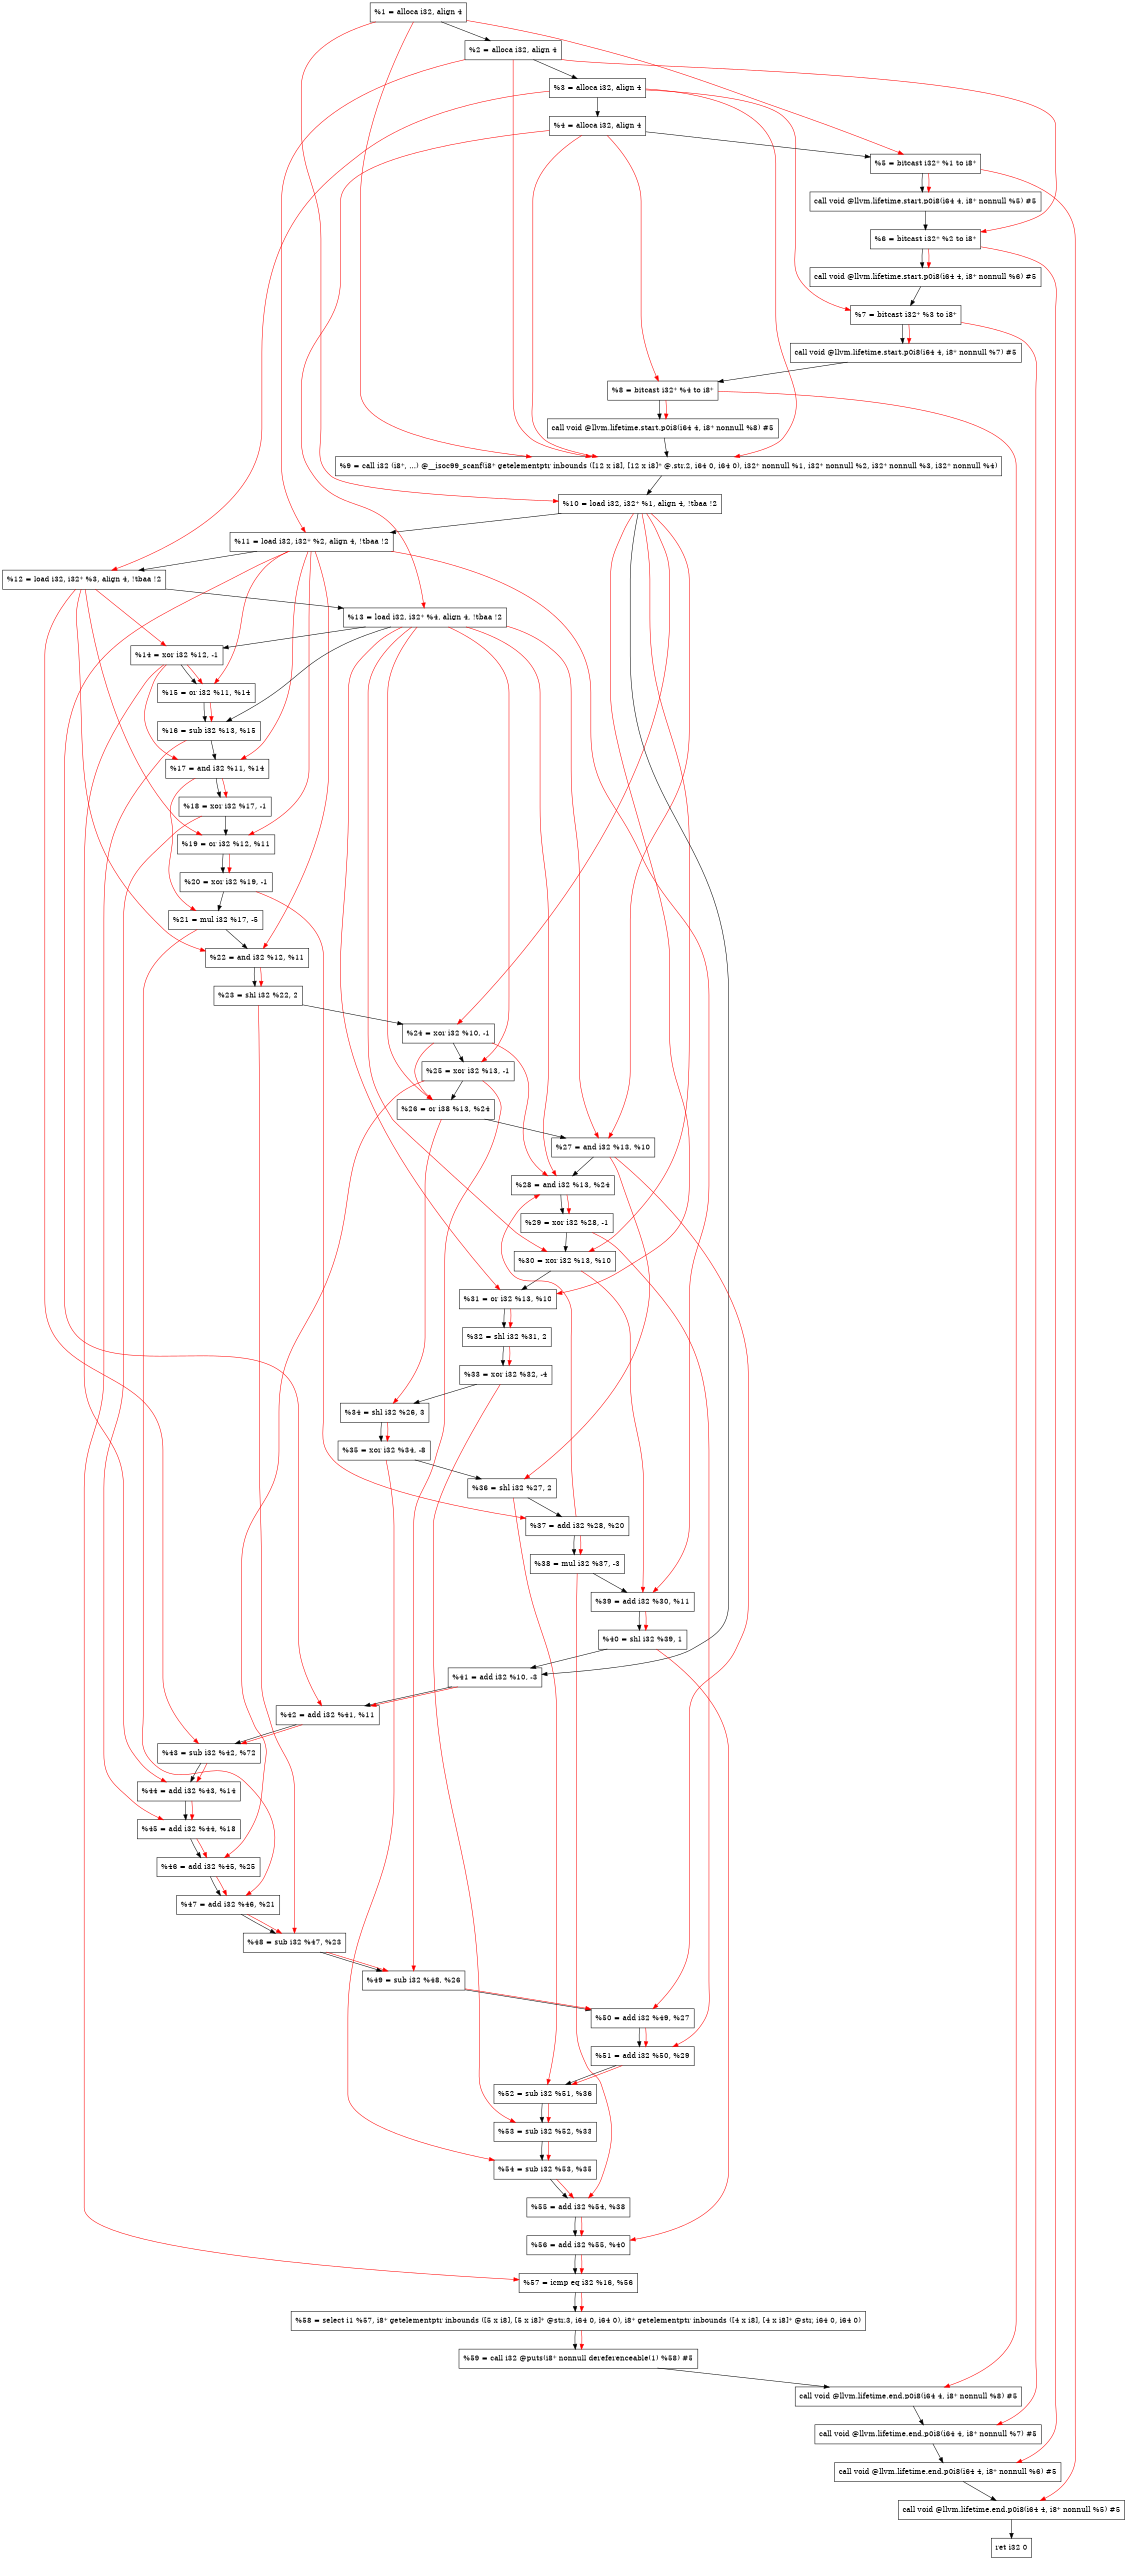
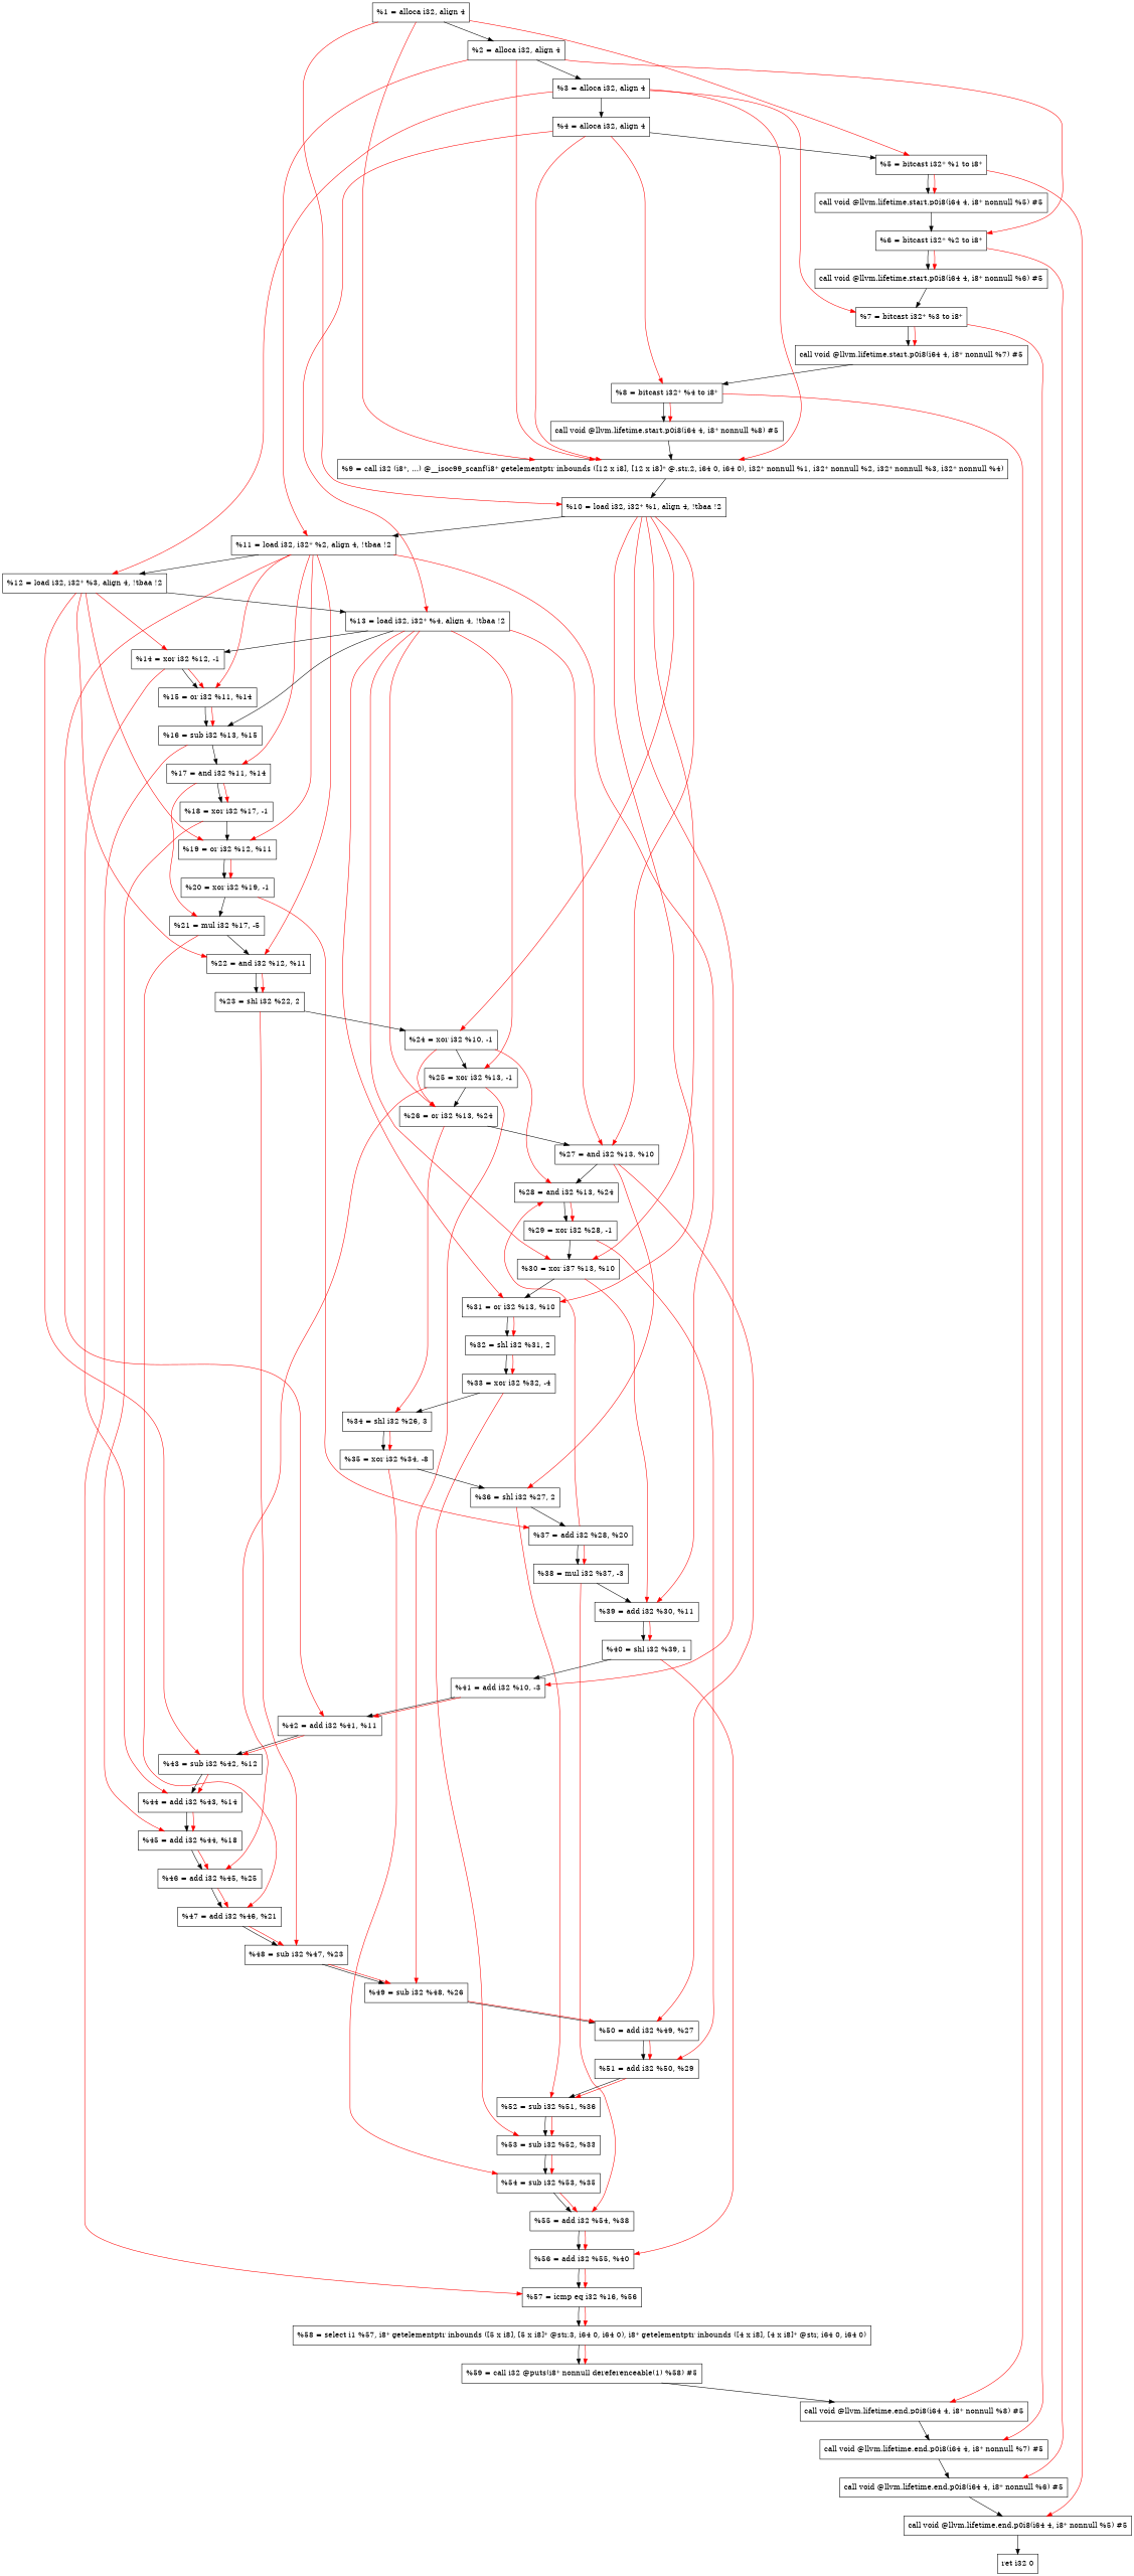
  digraph {
    node [shape=record]
    edge [color=red]
    n1 [label="  %1 = alloca i32, align 4"]
    n2 [label="  %2 = alloca i32, align 4"]
    n3 [label="  %5 = bitcast i32* %1 to i8*"]
    n4 [label="  %9 = call i32 (i8*, ...) @__isoc99_scanf(i8* getelementptr inbounds ([12 x i8], [12 x i8]* @.str.2, i64 0, i64 0), i32* nonnull %1, i32* nonnull %2, i32* nonnull %3, i32* nonnull %4)"]
    n5 [label="  %10 = load i32, i32* %1, align 4, !tbaa !2"]
    n6 [label="  %3 = alloca i32, align 4"]
    n7 [label="  %6 = bitcast i32* %2 to i8*"]
    n8 [label="  %11 = load i32, i32* %2, align 4, !tbaa !2"]
    n9 [label="  call void @llvm.lifetime.start.p0i8(i64 4, i8* nonnull %5) #5"]
    n10 [label="  call void @llvm.lifetime.end.p0i8(i64 4, i8* nonnull %5) #5"]
    n11 [label="  %24 = xor i32 %10, -1"]
    n12 [label="  %27 = and i32 %13, %10"]
-   n13 [label="  %30 = xor i32 %13, %10"]
+   n13 [label="%30 = xor i37 %13, %10"]
    n14 [label="  %31 = or i32 %13, %10"]
    n15 [label="  %41 = add i32 %10, -3"]
    n16 [label="  %4 = alloca i32, align 4"]
    n17 [label="  %7 = bitcast i32* %3 to i8*"]
    n18 [label="  %12 = load i32, i32* %3, align 4, !tbaa !2"]
    n19 [label="  call void @llvm.lifetime.start.p0i8(i64 4, i8* nonnull %6) #5"]
    n20 [label="  call void @llvm.lifetime.end.p0i8(i64 4, i8* nonnull %6) #5"]
    n21 [label="  %15 = or i32 %11, %14"]
    n22 [label="  %17 = and i32 %11, %14"]
    n23 [label="  %19 = or i32 %12, %11"]
    n24 [label="  %22 = and i32 %12, %11"]
    n25 [label="  %39 = add i32 %30, %11"]
    n26 [label="  %42 = add i32 %41, %11"]
    n27 [label="  %8 = bitcast i32* %4 to i8*"]
    n28 [label="  %13 = load i32, i32* %4, align 4, !tbaa !2"]
    n29 [label="  call void @llvm.lifetime.start.p0i8(i64 4, i8* nonnull %7) #5"]
    n30 [label="  call void @llvm.lifetime.end.p0i8(i64 4, i8* nonnull %7) #5"]
    n31 [label="  %14 = xor i32 %12, -1"]
-   n32 [label="%43 = sub i32 %42, %72"]
+   n32 [label="  %43 = sub i32 %42, %12"]
    n33 [label="  call void @llvm.lifetime.start.p0i8(i64 4, i8* nonnull %8) #5"]
    n34 [label="  call void @llvm.lifetime.end.p0i8(i64 4, i8* nonnull %8) #5"]
    n35 [label="  %16 = sub i32 %13, %15"]
    n36 [label="  %25 = xor i32 %13, -1"]
-   n37 [label="%26 = or i38 %13, %24"]
+   n37 [label="  %26 = or i32 %13, %24"]
    n38 [label="  %28 = and i32 %13, %24"]
    n39 [label="  ret i32 0"]
    n40 [label="  %36 = shl i32 %27, 2"]
    n41 [label="  %50 = add i32 %49, %27"]
    n42 [label="  %32 = shl i32 %31, 2"]
    n43 [label="  %18 = xor i32 %17, -1"]
    n44 [label="  %21 = mul i32 %17, -5"]
    n45 [label="  %20 = xor i32 %19, -1"]
    n46 [label="  %23 = shl i32 %22, 2"]
    n47 [label="  %40 = shl i32 %39, 1"]
    n48 [label="  %44 = add i32 %43, %14"]
    n49 [label="  %57 = icmp eq i32 %16, %56"]
    n50 [label="  %46 = add i32 %45, %25"]
    n51 [label="  %49 = sub i32 %48, %26"]
    n52 [label="  %34 = shl i32 %26, 3"]
    n53 [label="  %29 = xor i32 %28, -1"]
    n54 [label="  %45 = add i32 %44, %18"]
    n55 [label="  %58 = select i1 %57, i8* getelementptr inbounds ([5 x i8], [5 x i8]* @str.3, i64 0, i64 0), i8* getelementptr inbounds ([4 x i8], [4 x i8]* @str, i64 0, i64 0)"]
    n56 [label="  %47 = add i32 %46, %21"]
    n57 [label="  %37 = add i32 %28, %20"]
    n58 [label="  %38 = mul i32 %37, -3"]
    n59 [label="  %48 = sub i32 %47, %23"]
    n60 [label="  %35 = xor i32 %34, -8"]
    n61 [label="  %52 = sub i32 %51, %36"]
    n62 [label="  %51 = add i32 %50, %29"]
    n63 [label="  %33 = xor i32 %32, -4"]
    n64 [label="  %53 = sub i32 %52, %33"]
    n65 [label="  %54 = sub i32 %53, %35"]
    n66 [label="  %55 = add i32 %54, %38"]
    n67 [label="  %56 = add i32 %55, %40"]
    n68 [label="  %59 = call i32 @puts(i8* nonnull dereferenceable(1) %58) #5"]
    n1 -> n2 [color=""]
    n1 -> n3
    n1 -> n4
    n1 -> n5
    n2 -> n4
    n2 -> n6 [color=""]
    n2 -> n7
    n2 -> n8
    n3 -> n9 [color=""]
    n3 -> n9
    n3 -> n10
    n4 -> n5 [color=""]
    n5 -> n8 [color=""]
    n5 -> n11
    n5 -> n12
    n5 -> n13
    n5 -> n14
-   n5 -> n15 [color=black]
+   n5 -> n15
    n6 -> n4
    n6 -> n16 [color=""]
    n6 -> n17
    n6 -> n18
    n7 -> n19 [color=""]
    n7 -> n19
    n7 -> n20
    n8 -> n18 [color=""]
    n8 -> n21
    n8 -> n22
    n8 -> n23
    n8 -> n24
    n8 -> n25
    n8 -> n26
    n9 -> n7 [color=""]
    n10 -> n39 [color=""]
    n11 -> n36 [color=""]
    n11 -> n37
    n11 -> n38
    n12 -> n38 [color=""]
    n12 -> n40
    n12 -> n41
    n13 -> n14 [color=""]
    n13 -> n25
    n14 -> n42 [color=""]
    n14 -> n42
    n15 -> n26 [color=""]
    n15 -> n26
    n16 -> n3 [color=""]
    n16 -> n4
    n16 -> n27
    n16 -> n28
    n17 -> n29 [color=""]
    n17 -> n29
    n17 -> n30
    n18 -> n23
    n18 -> n24
    n18 -> n28 [color=""]
    n18 -> n31
    n18 -> n32
    n19 -> n17 [color=""]
    n20 -> n10 [color=""]
    n21 -> n35 [color=""]
    n21 -> n35
    n22 -> n43 [color=""]
    n22 -> n43
    n22 -> n44
    n23 -> n45 [color=""]
    n23 -> n45
    n24 -> n46 [color=""]
    n24 -> n46
    n25 -> n47 [color=""]
    n25 -> n47
    n26 -> n32 [color=""]
    n26 -> n32
    n27 -> n33 [color=""]
    n27 -> n33
    n27 -> n34
    n28 -> n12
    n28 -> n13
    n28 -> n14
    n28 -> n31 [color=""]
    n28 -> n35 [color=black]
    n28 -> n36
    n28 -> n37
-   n28 -> n38
    n29 -> n27 [color=""]
    n30 -> n20 [color=""]
    n31 -> n21 [color=""]
    n31 -> n21
-   n31 -> n22
    n31 -> n48
    n32 -> n48 [color=""]
    n32 -> n48
    n33 -> n4 [color=""]
    n34 -> n30 [color=""]
    n35 -> n22 [color=""]
    n35 -> n49
    n36 -> n37 [color=""]
    n36 -> n50
    n36 -> n51
    n37 -> n12 [color=""]
    n37 -> n52
    n38 -> n53 [color=""]
    n38 -> n53
    n40 -> n57 [color=""]
    n40 -> n61
    n41 -> n62 [color=""]
    n41 -> n62
    n42 -> n63 [color=""]
    n42 -> n63
    n43 -> n23 [color=""]
    n43 -> n54
    n44 -> n24 [color=""]
    n44 -> n56
    n45 -> n44 [color=""]
    n45 -> n57
    n46 -> n11 [color=""]
    n46 -> n59
    n47 -> n15 [color=""]
    n47 -> n67
    n48 -> n54 [color=""]
    n48 -> n54
    n49 -> n55 [color=""]
    n49 -> n55
    n50 -> n56 [color=""]
    n50 -> n56
    n51 -> n41 [color=""]
    n51 -> n41
    n52 -> n60 [color=""]
    n52 -> n60
    n53 -> n13 [color=""]
    n53 -> n62
    n54 -> n50 [color=""]
    n54 -> n50
    n55 -> n68 [color=""]
    n55 -> n68
    n56 -> n59 [color=""]
    n56 -> n59
    n57 -> n38
    n57 -> n58 [color=""]
    n57 -> n58
    n58 -> n25 [color=""]
    n58 -> n66
    n59 -> n51 [color=""]
    n59 -> n51
    n60 -> n40 [color=""]
    n60 -> n65
    n61 -> n64 [color=""]
    n61 -> n64
    n62 -> n61 [color=""]
    n62 -> n61
    n63 -> n52 [color=""]
    n63 -> n64
    n64 -> n65 [color=""]
    n64 -> n65
    n65 -> n66 [color=""]
    n65 -> n66
    n66 -> n67 [color=""]
    n66 -> n67
    n67 -> n49 [color=""]
    n67 -> n49
    n68 -> n34 [color=""]
  }
